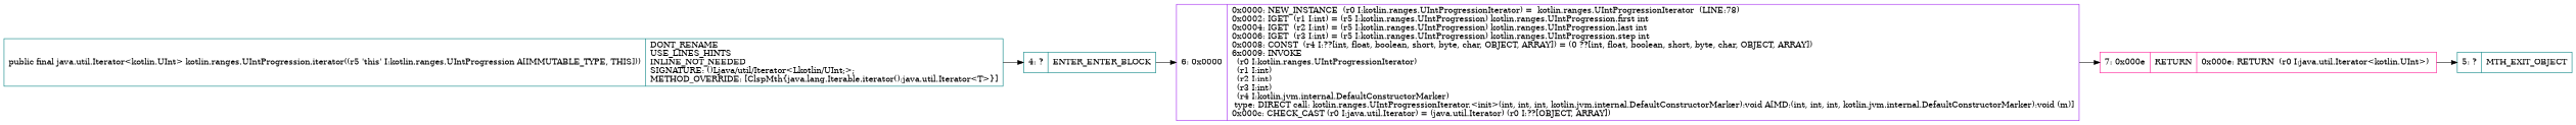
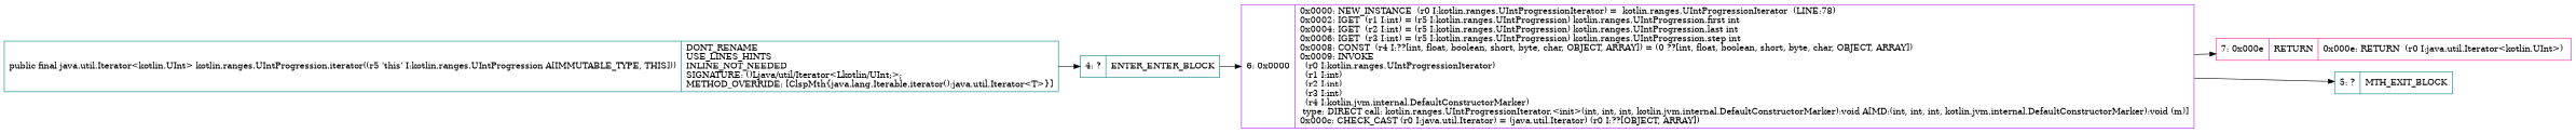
  digraph {
    rankdir=LR
    node [color=teal shape=record]
    n1 [label="{4\:\ ?|ENTER_ENTER_BLOCK\l}"]
-   n2 [color=purple label="{6\:\ 0x0000|0x0000: NEW_INSTANCE  (r0 I:kotlin.ranges.UIntProgressionIterator) =  kotlin.ranges.UIntProgressionIterator  (LINE:78)\l0x0002: IGET  (r1 I:int) = (r5 I:kotlin.ranges.UIntProgression) kotlin.ranges.UIntProgression.first int \l0x0004: IGET  (r2 I:int) = (r5 I:kotlin.ranges.UIntProgression) kotlin.ranges.UIntProgression.last int \l0x0006: IGET  (r3 I:int) = (r5 I:kotlin.ranges.UIntProgression) kotlin.ranges.UIntProgression.step int \l0x0008: CONST  (r4 I:??[int, float, boolean, short, byte, char, OBJECT, ARRAY]) = (0 ??[int, float, boolean, short, byte, char, OBJECT, ARRAY]) \l6x0009: INVOKE  \l  (r0 I:kotlin.ranges.UIntProgressionIterator)\l  (r1 I:int)\l  (r2 I:int)\l  (r3 I:int)\l  (r4 I:kotlin.jvm.internal.DefaultConstructorMarker)\l type: DIRECT call: kotlin.ranges.UIntProgressionIterator.\<init\>(int, int, int, kotlin.jvm.internal.DefaultConstructorMarker):void A[MD:(int, int, int, kotlin.jvm.internal.DefaultConstructorMarker):void (m)]\l0x000c: CHECK_CAST (r0 I:java.util.Iterator) = (java.util.Iterator) (r0 I:??[OBJECT, ARRAY]) \l}"]
+   n2 [color=purple label="{6\:\ 0x0000|0x0000: NEW_INSTANCE  (r0 I:kotlin.ranges.UIntProgressionIterator) =  kotlin.ranges.UIntProgressionIterator  (LINE:78)\l0x0002: IGET  (r1 I:int) = (r5 I:kotlin.ranges.UIntProgression) kotlin.ranges.UIntProgression.first int \l0x0004: IGET  (r2 I:int) = (r5 I:kotlin.ranges.UIntProgression) kotlin.ranges.UIntProgression.last int \l0x0006: IGET  (r3 I:int) = (r5 I:kotlin.ranges.UIntProgression) kotlin.ranges.UIntProgression.step int \l0x0008: CONST  (r4 I:??[int, float, boolean, short, byte, char, OBJECT, ARRAY]) = (0 ??[int, float, boolean, short, byte, char, OBJECT, ARRAY]) \l0x0009: INVOKE  \l  (r0 I:kotlin.ranges.UIntProgressionIterator)\l  (r1 I:int)\l  (r2 I:int)\l  (r3 I:int)\l  (r4 I:kotlin.jvm.internal.DefaultConstructorMarker)\l type: DIRECT call: kotlin.ranges.UIntProgressionIterator.\<init\>(int, int, int, kotlin.jvm.internal.DefaultConstructorMarker):void A[MD:(int, int, int, kotlin.jvm.internal.DefaultConstructorMarker):void (m)]\l0x000c: CHECK_CAST (r0 I:java.util.Iterator) = (java.util.Iterator) (r0 I:??[OBJECT, ARRAY]) \l}"]
    n3 [color=deeppink label="{7\:\ 0x000e|RETURN\l|0x000e: RETURN  (r0 I:java.util.Iterator\<kotlin.UInt\>) \l}"]
-   n4 [label="{5\:\ ?|MTH_EXIT_OBJECT\l}"]
+   n4 [label="{5\:\ ?|MTH_EXIT_BLOCK\l}"]
    n5 [label="{public final java.util.Iterator\<kotlin.UInt\> kotlin.ranges.UIntProgression.iterator((r5 'this' I:kotlin.ranges.UIntProgression A[IMMUTABLE_TYPE, THIS]))  | DONT_RENAME\lUSE_LINES_HINTS\lINLINE_NOT_NEEDED\lSIGNATURE: ()Ljava\/util\/Iterator\<Lkotlin\/UInt;\>;\lMETHOD_OVERRIDE: [ClspMth\{java.lang.Iterable.iterator():java.util.Iterator\<T\>\}]\l}"]
    n1 -> n2
    n2 -> n3
-   n3 -> n4
+   n2 -> n4
    n5 -> n1
  }
